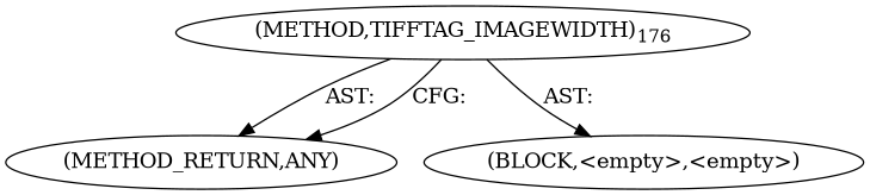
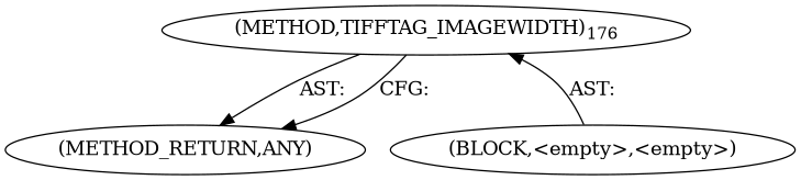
  digraph {
    n1 [label=<(METHOD,TIFFTAG_IMAGEWIDTH)<SUB>176</SUB>>]
    n2 [label=<(METHOD_RETURN,ANY)>]
    n3 [label=<(BLOCK,&lt;empty&gt;,&lt;empty&gt;)>]
    n1 -> n2 [label="AST: "]
    n1 -> n2 [label="CFG: "]
-   n1 -> n3 [label="AST: "]
+   n3 -> n1 [label="AST: "]
  }
